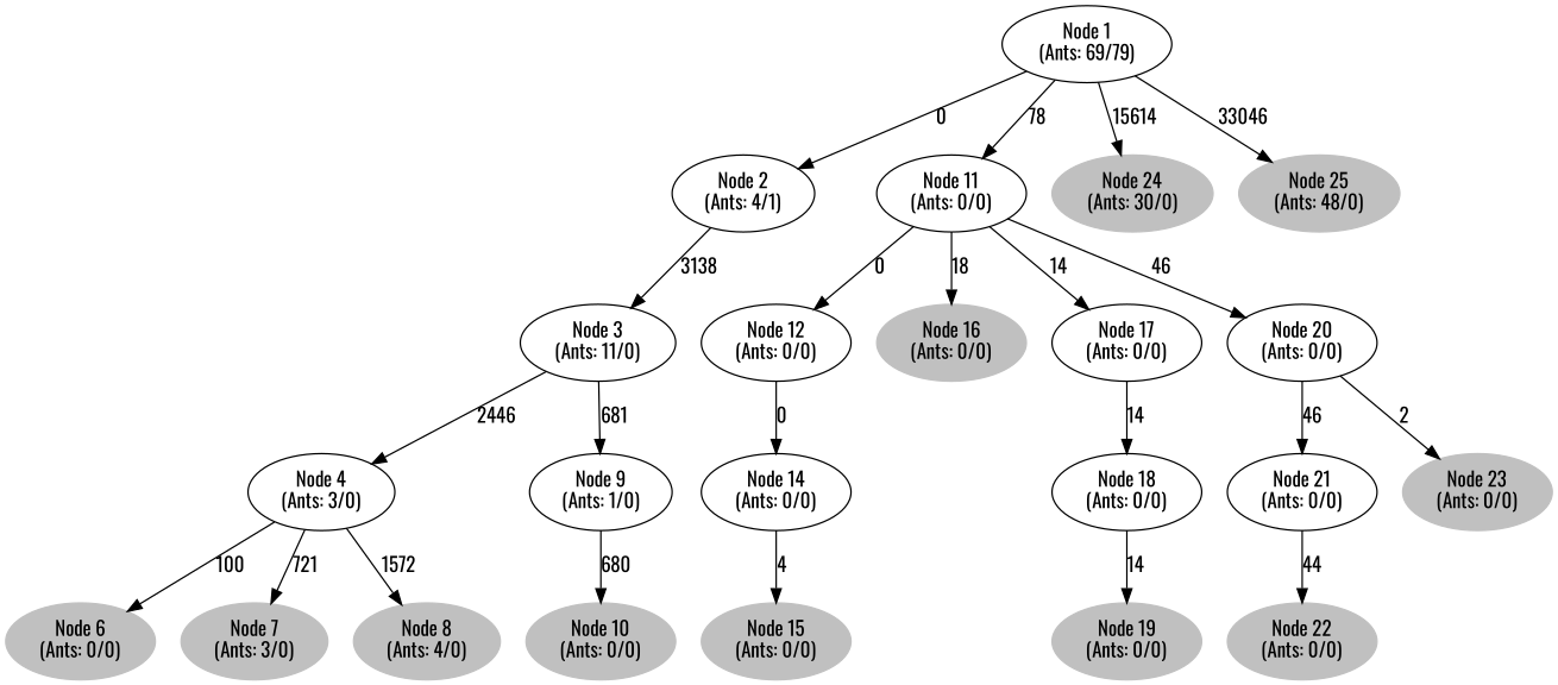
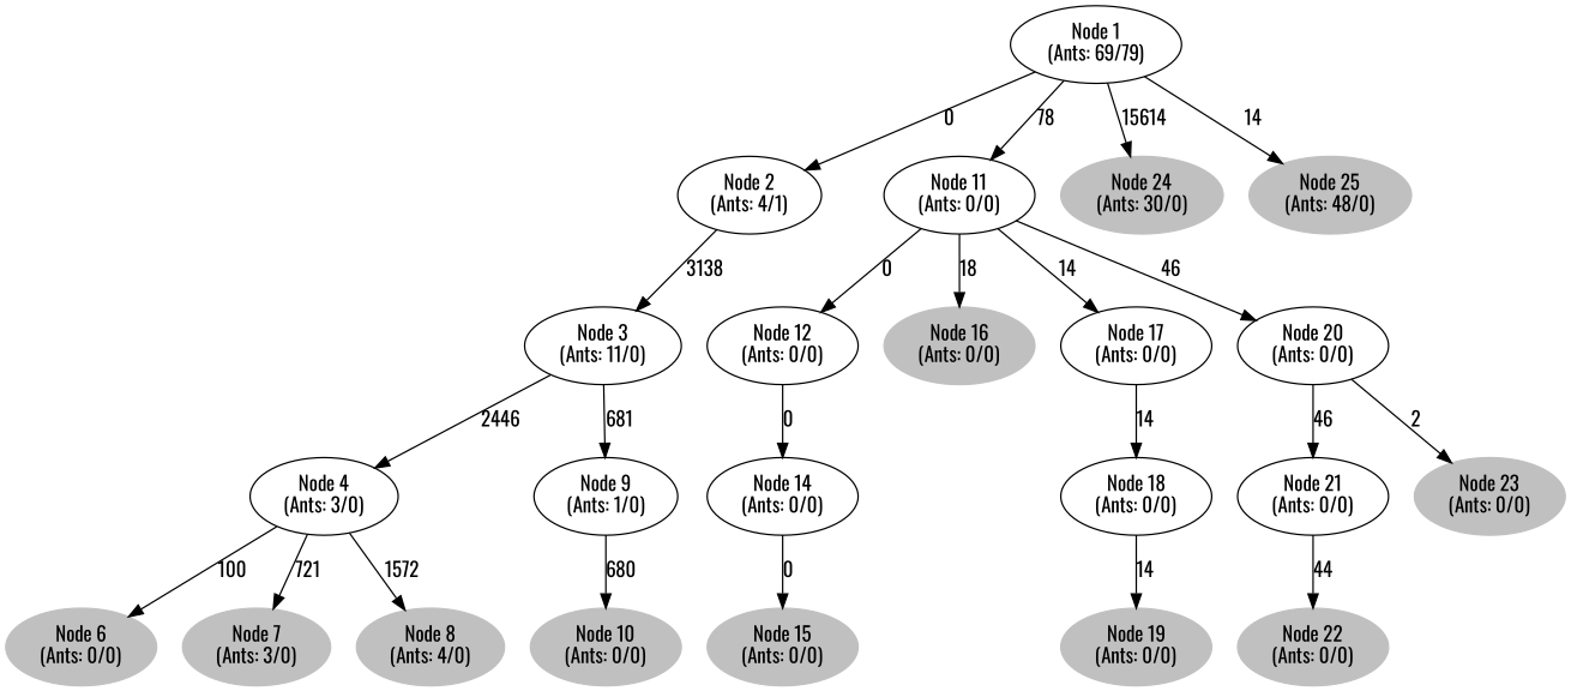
  digraph {
    fontname=Oswald
    node [fontname=Oswald]
    edge [fontname=Oswald]
    "Node 1\n(Ants: 69/79)"
    "Node 2\n(Ants: 4/1)"
    "Node 11\n(Ants: 0/0)"
    "Node 24\n(Ants: 30/0)" [color=gray style=filled]
    "Node 25\n(Ants: 48/0)" [color=gray style=filled]
    "Node 3\n(Ants: 11/0)"
    "Node 12\n(Ants: 0/0)"
    "Node 16\n(Ants: 0/0)" [color=gray style=filled]
    "Node 17\n(Ants: 0/0)"
    "Node 20\n(Ants: 0/0)"
    "Node 4\n(Ants: 3/0)"
    "Node 9\n(Ants: 1/0)"
    "Node 6\n(Ants: 0/0)" [color=gray style=filled]
    "Node 7\n(Ants: 3/0)" [color=gray style=filled]
    "Node 8\n(Ants: 4/0)" [color=gray style=filled]
    "Node 10\n(Ants: 0/0)" [color=gray style=filled]
    "Node 14\n(Ants: 0/0)"
    "Node 18\n(Ants: 0/0)"
    "Node 21\n(Ants: 0/0)"
    "Node 23\n(Ants: 0/0)" [color=gray style=filled]
    "Node 15\n(Ants: 0/0)" [color=gray style=filled]
    "Node 19\n(Ants: 0/0)" [color=gray style=filled]
    "Node 22\n(Ants: 0/0)" [color=gray style=filled]
    "Node 1\n(Ants: 69/79)" -> "Node 2\n(Ants: 4/1)" [label=0]
    "Node 1\n(Ants: 69/79)" -> "Node 11\n(Ants: 0/0)" [label=78]
    "Node 1\n(Ants: 69/79)" -> "Node 24\n(Ants: 30/0)" [label=15614]
-   "Node 1\n(Ants: 69/79)" -> "Node 25\n(Ants: 48/0)" [label=33046]
+   "Node 1\n(Ants: 69/79)" -> "Node 25\n(Ants: 48/0)" [label=14]
    "Node 2\n(Ants: 4/1)" -> "Node 3\n(Ants: 11/0)" [label=3138]
    "Node 11\n(Ants: 0/0)" -> "Node 12\n(Ants: 0/0)" [label=0]
    "Node 11\n(Ants: 0/0)" -> "Node 16\n(Ants: 0/0)" [label=18]
    "Node 11\n(Ants: 0/0)" -> "Node 17\n(Ants: 0/0)" [label=14]
    "Node 11\n(Ants: 0/0)" -> "Node 20\n(Ants: 0/0)" [label=46]
    "Node 3\n(Ants: 11/0)" -> "Node 4\n(Ants: 3/0)" [label=2446]
    "Node 3\n(Ants: 11/0)" -> "Node 9\n(Ants: 1/0)" [label=681]
    "Node 12\n(Ants: 0/0)" -> "Node 14\n(Ants: 0/0)" [label=0]
    "Node 17\n(Ants: 0/0)" -> "Node 18\n(Ants: 0/0)" [label=14]
    "Node 20\n(Ants: 0/0)" -> "Node 21\n(Ants: 0/0)" [label=46]
    "Node 20\n(Ants: 0/0)" -> "Node 23\n(Ants: 0/0)" [label=2]
    "Node 4\n(Ants: 3/0)" -> "Node 6\n(Ants: 0/0)" [label=100]
    "Node 4\n(Ants: 3/0)" -> "Node 7\n(Ants: 3/0)" [label=721]
    "Node 4\n(Ants: 3/0)" -> "Node 8\n(Ants: 4/0)" [label=1572]
    "Node 9\n(Ants: 1/0)" -> "Node 10\n(Ants: 0/0)" [label=680]
-   "Node 14\n(Ants: 0/0)" -> "Node 15\n(Ants: 0/0)" [label=4]
+   "Node 14\n(Ants: 0/0)" -> "Node 15\n(Ants: 0/0)" [label=0]
    "Node 18\n(Ants: 0/0)" -> "Node 19\n(Ants: 0/0)" [label=14]
    "Node 21\n(Ants: 0/0)" -> "Node 22\n(Ants: 0/0)" [label=44]
  }
